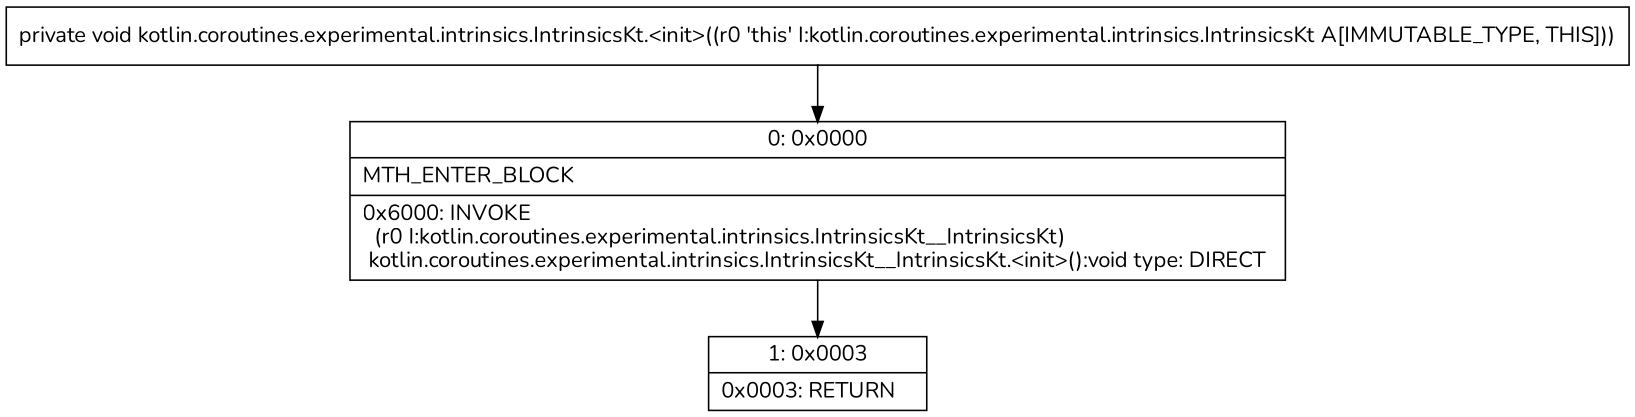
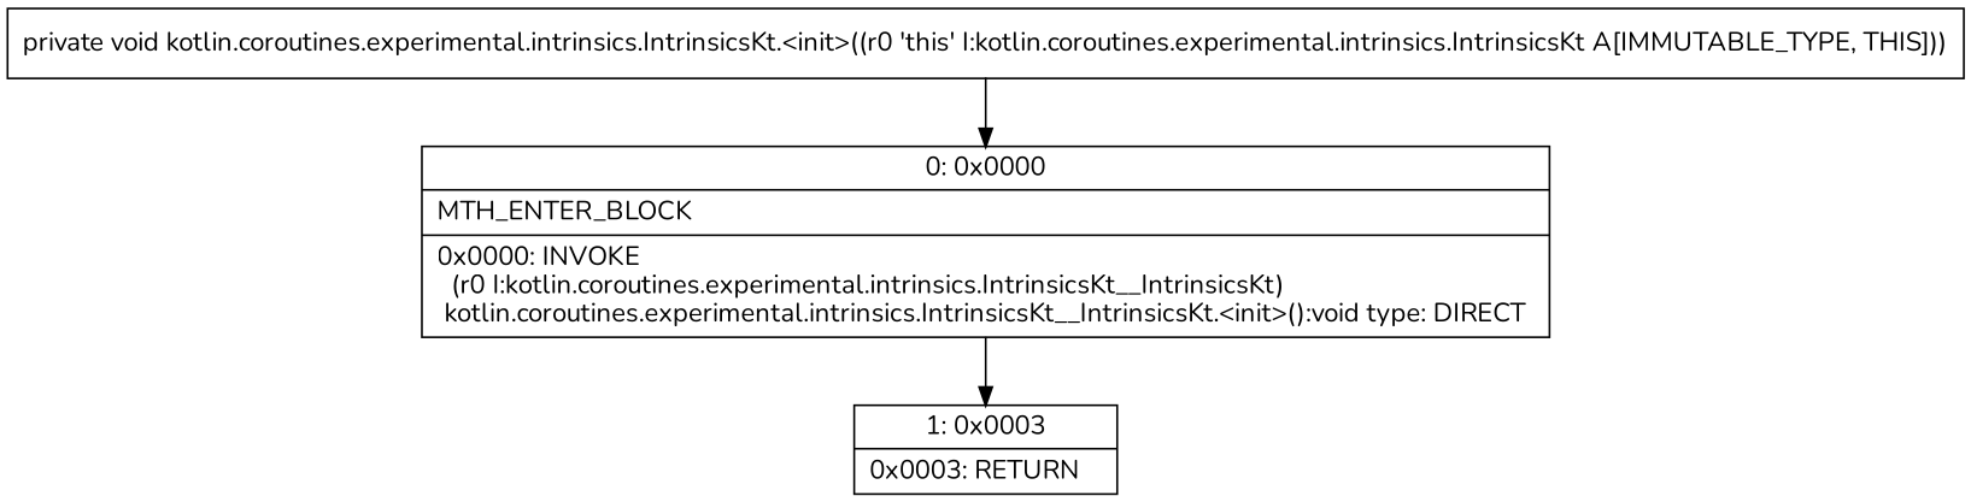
  digraph {
    fontname=Nunito
    node [shape=record fontname=Nunito]
    edge [fontname=Nunito]
-   n1 [label="{0\:\ 0x0000|MTH_ENTER_BLOCK\l|0x6000: INVOKE  \l  (r0 I:kotlin.coroutines.experimental.intrinsics.IntrinsicsKt__IntrinsicsKt)\l kotlin.coroutines.experimental.intrinsics.IntrinsicsKt__IntrinsicsKt.\<init\>():void type: DIRECT \l}"]
+   n1 [label="{0\:\ 0x0000|MTH_ENTER_BLOCK\l|0x0000: INVOKE  \l  (r0 I:kotlin.coroutines.experimental.intrinsics.IntrinsicsKt__IntrinsicsKt)\l kotlin.coroutines.experimental.intrinsics.IntrinsicsKt__IntrinsicsKt.\<init\>():void type: DIRECT \l}"]
    n2 [label="{1\:\ 0x0003|0x0003: RETURN   \l}"]
    n3 [label="{private void kotlin.coroutines.experimental.intrinsics.IntrinsicsKt.\<init\>((r0 'this' I:kotlin.coroutines.experimental.intrinsics.IntrinsicsKt A[IMMUTABLE_TYPE, THIS])) }"]
    n1 -> n2
    n3 -> n1
  }
